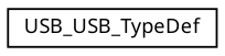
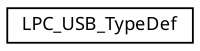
  digraph {
    rankdir=TB
    fontname="Noto Sans"
-   n1 [color=black fillcolor=white fontname="Noto Sans" fontsize=10 height=0.2 label=USB_USB_TypeDef shape=record style=filled width=0.4]
+   n1 [color=black fillcolor=white fontname="Noto Sans" fontsize=10 height=0.2 label=LPC_USB_TypeDef shape=record style=filled width=0.4]
  }
